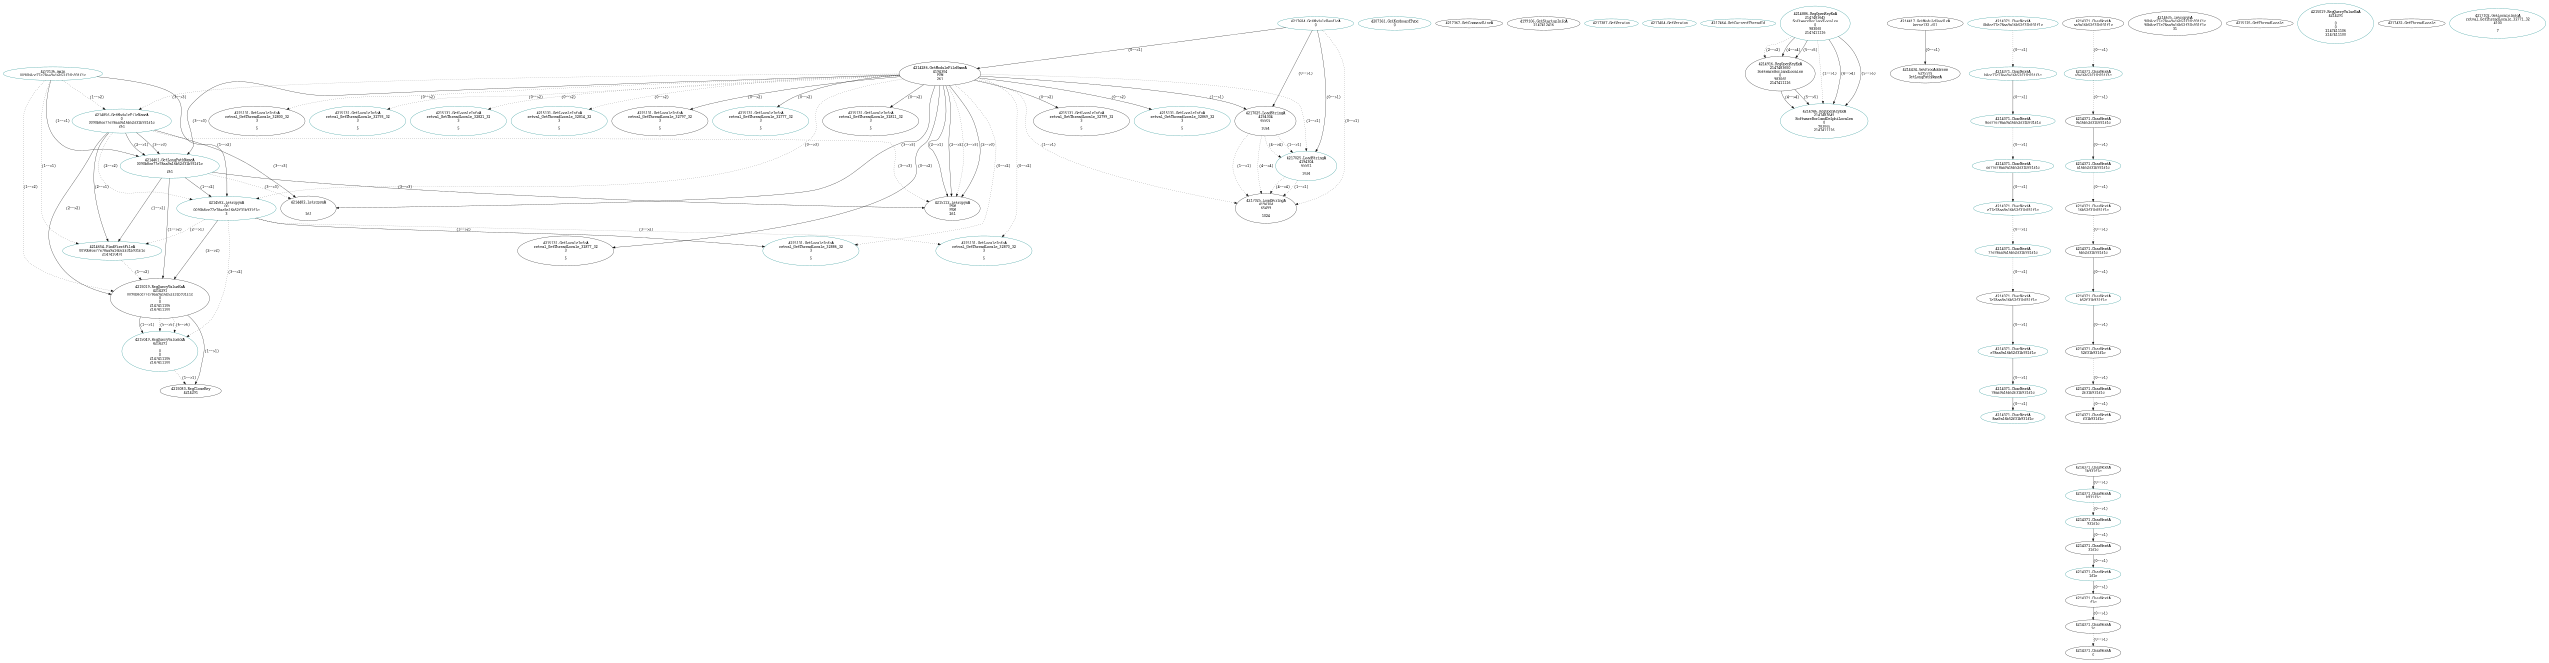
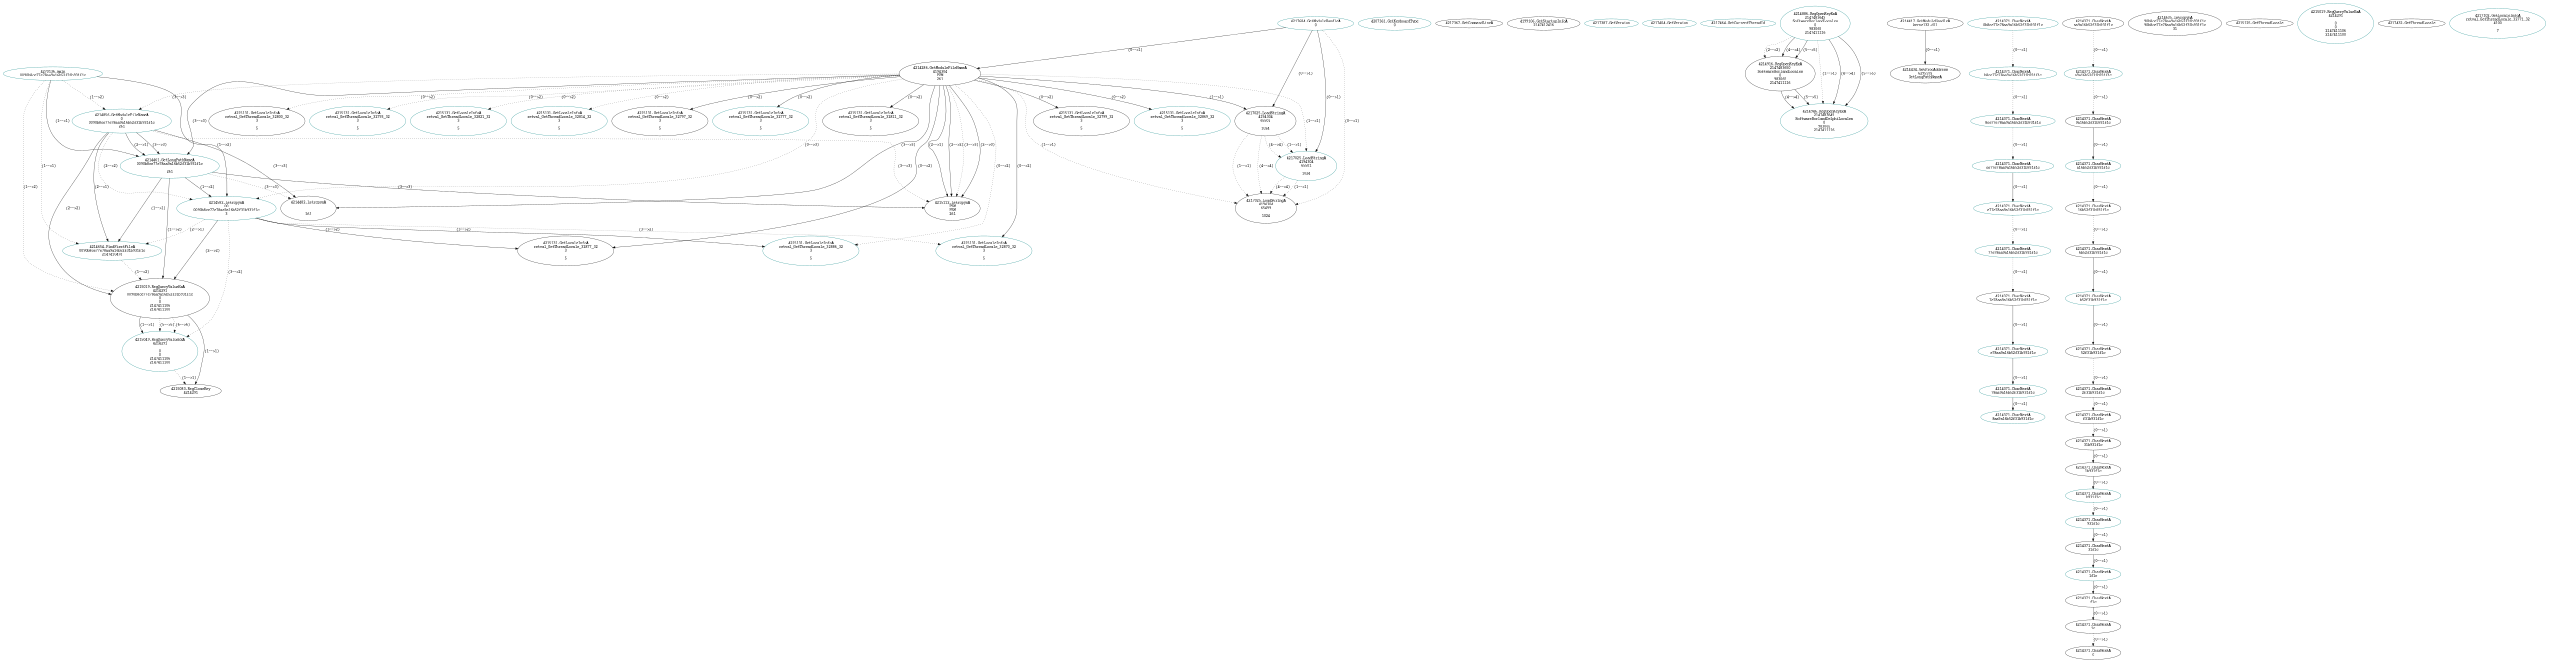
  digraph {
    fontname="Courier Prime"
    node [color=teal fontname="Courier Prime"]
    edge [fontname="Courier Prime" style=solid]
    n1 [label="4270136.main\n0090b8ce77e78aa9a16b52f31b931f1c"]
    n2 [label="4214856.GetModuleFileNameA\n0\n0090b8ce77e78aa9a16b52f31b931f1c\n261"]
    n3 [label="4214461.GetLongPathNameA\n0090b8ce77e78aa9a16b52f31b931f1c\n\n261"]
    n4 [label="4214582.lstrcpynA\n00\n0090b8ce77e78aa9a16b52f31b931f1c\n3"]
    n5 [label="4214654.FindFirstFileA\n0090b8ce77e78aa9a16b52f31b931f1c\n2147410478"]
    n6 [color=black label="4215019.RegQueryValueExA\n4214291\n0090b8ce77e78aa9a16b52f31b931f1c\n0\n0\n2147411106\n2147411100"]
    n7 [color=black label="4215112.lstrcpynA\nPZM\nPZM\n261"]
    n8 [color=black label="4214482.lstrcpynA\n\n\n261"]
    n9 [color=black label="4215131.GetLocaleInfoA\nretval_GetThreadLocale_32877_32\n3\n\n5"]
    n10 [label="4215131.GetLocaleInfoA\nretval_GetThreadLocale_32886_32\n3\n\n5"]
    n11 [label="4215131.GetLocaleInfoA\nretval_GetThreadLocale_32870_32\n3\n\n5"]
    n12 [label="4215049.RegQueryValueExA\n4214291\n\n0\n0\n2147411106\n2147411100"]
    n13 [color=black label="4215083.RegCloseKey\n4214291"]
    n14 [label="4217684.GetModuleHandleA\n0"]
    n15 [color=black label="4214286.GetModuleFileNameA\n4194304\nPZM\n261"]
    n16 [color=black label="4217025.LoadStringA\n4194304\n65502\n\n1024"]
    n17 [label="4217025.LoadStringA\n4194304\n65501\n\n1024"]
    n18 [color=black label="4217025.LoadStringA\n4194304\n65499\n\n1024"]
    n19 [color=black label="4215131.GetLocaleInfoA\nretval_GetThreadLocale_32799_32\n3\n\n5"]
    n20 [label="4215131.GetLocaleInfoA\nretval_GetThreadLocale_32869_32\n3\n\n5"]
    n21 [color=black label="4215131.GetLocaleInfoA\nretval_GetThreadLocale_32800_32\n3\n\n5"]
    n22 [label="4215131.GetLocaleInfoA\nretval_GetThreadLocale_32793_32\n3\n\n5"]
    n23 [label="4215131.GetLocaleInfoA\nretval_GetThreadLocale_32821_32\n3\n\n5"]
    n24 [label="4215131.GetLocaleInfoA\nretval_GetThreadLocale_32814_32\n3\n\n5"]
    n25 [color=black label="4215131.GetLocaleInfoA\nretval_GetThreadLocale_32797_32\n3\n\n5"]
    n26 [label="4215131.GetLocaleInfoA\nretval_GetThreadLocale_32777_32\n3\n\n5"]
    n27 [color=black label="4215131.GetLocaleInfoA\nretval_GetThreadLocale_32811_32\n3\n\n5"]
    n28 [label="4207361.GetKeyboardType\n0"]
    n29 [color=black label="4217367.GetCommandLineA\n"]
    n30 [color=black label="4199106.GetStartupInfoA\n2147412416"]
    n31 [label="4217387.GetVersion\n"]
    n32 [label="4217404.GetVersion\n"]
    n33 [label="4217464.GetCurrentThreadId\n"]
    n34 [label="4214886.RegOpenKeyExA\n2147483649\nSoftware\Borland\Locales\n0\n983065\n2147411116"]
    n35 [color=black label="4214916.RegOpenKeyExA\n2147483650\nSoftware\Borland\Locales\n0\n983065\n2147411116"]
    n36 [label="4214946.RegOpenKeyExA\n2147483649\nSoftware\Borland\Delphi\Locales\n0\n983065\n2147411116"]
    n37 [color=black label="4214417.GetModuleHandleA\nkernel32.dll"]
    n38 [color=black label="4214434.GetProcAddress\n6295592\nGetLongPathNameA"]
    n39 [label="4214371.CharNextA\n0b8ce77e78aa9a16b52f31b931f1c"]
    n40 [label="4214371.CharNextA\nb8ce77e78aa9a16b52f31b931f1c"]
    n41 [label="4214371.CharNextA\n8ce77e78aa9a16b52f31b931f1c"]
    n42 [label="4214371.CharNextA\nce77e78aa9a16b52f31b931f1c"]
    n43 [label="4214371.CharNextA\ne77e78aa9a16b52f31b931f1c"]
    n44 [label="4214371.CharNextA\n77e78aa9a16b52f31b931f1c"]
    n45 [color=black label="4214371.CharNextA\n7e78aa9a16b52f31b931f1c"]
    n46 [label="4214371.CharNextA\ne78aa9a16b52f31b931f1c"]
    n47 [label="4214371.CharNextA\n78aa9a16b52f31b931f1c"]
    n48 [label="4214371.CharNextA\n8aa9a16b52f31b931f1c"]
    n49 [color=black label="4214371.CharNextA\naa9a16b52f31b931f1c"]
    n50 [label="4214371.CharNextA\na9a16b52f31b931f1c"]
    n51 [color=black label="4214371.CharNextA\n9a16b52f31b931f1c"]
    n52 [label="4214371.CharNextA\na16b52f31b931f1c"]
    n53 [color=black label="4214371.CharNextA\n16b52f31b931f1c"]
    n54 [color=black label="4214371.CharNextA\n6b52f31b931f1c"]
    n55 [label="4214371.CharNextA\nb52f31b931f1c"]
    n56 [color=black label="4214371.CharNextA\n52f31b931f1c"]
    n57 [color=black label="4214371.CharNextA\n2f31b931f1c"]
    n58 [color=black label="4214371.CharNextA\nf31b931f1c"]
+   n59 [color=black label="4214371.CharNextA\n31b931f1c"]
    n60 [color=black label="4214371.CharNextA\n1b931f1c"]
    n61 [label="4214371.CharNextA\nb931f1c"]
    n62 [label="4214371.CharNextA\n931f1c"]
    n63 [color=black label="4214371.CharNextA\n31f1c"]
    n64 [label="4214371.CharNextA\n1f1c"]
    n65 [color=black label="4214371.CharNextA\nf1c"]
    n66 [color=black label="4214371.CharNextA\n1c"]
    n67 [color=black label="4214371.CharNextA\nc"]
    n68 [color=black label="4214635.lstrcpynA\n90b8ce77e78aa9a16b52f31b931f1c\n90b8ce77e78aa9a16b52f31b931f1c\n31"]
    n69 [color=black label="4215125.GetThreadLocale\n"]
    n70 [label="4215019.RegQueryValueExA\n4214291\n\n0\n0\n2147411106\n2147411100"]
    n71 [color=black label="4217432.GetThreadLocale\n"]
    n72 [label="4217102.GetLocaleInfoA\nretval_GetThreadLocale_32771_32\n4100\n\n7"]
    n1 -> n2 [label="(1-->2)" style=dotted]
    n1 -> n3 [label="(1-->1)"]
    n1 -> n4 [label="(1-->2)"]
    n1 -> n5 [label="(1-->1)" style=dotted]
    n1 -> n6 [label="(1-->2)" style=dotted]
    n2 -> n3 [label="(2-->1)"]
    n2 -> n3 [label="(3-->3)"]
    n2 -> n4 [label="(2-->2)" style=dotted]
    n2 -> n5 [label="(2-->1)"]
    n2 -> n6 [label="(2-->2)"]
    n2 -> n7 [label="(3-->3)" style=dotted]
    n2 -> n8 [label="(3-->3)"]
    n3 -> n4 [label="(1-->2)"]
    n3 -> n5 [label="(1-->1)"]
    n3 -> n6 [label="(1-->2)"]
    n3 -> n7 [label="(3-->3)"]
    n3 -> n8 [label="(3-->3)" style=dotted]
    n4 -> n5 [label="(2-->1)" style=dotted]
    n4 -> n6 [label="(2-->2)"]
+   n4 -> n9 [label="(3-->2)"]
    n4 -> n10 [label="(3-->2)"]
    n4 -> n11 [label="(3-->2)" style=dotted]
    n4 -> n12 [label="(3-->2)" style=dotted]
    n5 -> n6 [label="(1-->2)" style=dotted]
    n6 -> n12 [label="(1-->1)"]
    n6 -> n12 [label="(5-->5)" style=dotted]
    n6 -> n12 [label="(6-->6)" style=dotted]
    n6 -> n13 [label="(1-->1)"]
    n12 -> n13 [label="(1-->1)" style=dotted]
    n14 -> n15 [label="(0-->1)"]
    n14 -> n16 [label="(0-->1)"]
    n14 -> n17 [label="(0-->1)"]
    n14 -> n18 [label="(0-->1)" style=dotted]
    n15 -> n2 [label="(3-->3)" style=dotted]
    n15 -> n3 [label="(3-->3)"]
    n15 -> n4 [label="(0-->3)" style=dotted]
    n15 -> n7 [label="(2-->1)"]
    n15 -> n7 [label="(2-->2)"]
    n15 -> n7 [label="(3-->3)" style=dotted]
    n15 -> n7 [label="(2-->0)"]
    n15 -> n8 [label="(3-->3)"]
    n15 -> n9 [label="(0-->2)"]
    n15 -> n10 [label="(0-->2)" style=dotted]
-   n15 -> n11 [label="(0-->2)" style=dotted]
+   n15 -> n11 [label="(0-->2)"]
    n15 -> n16 [label="(1-->1)"]
    n15 -> n17 [label="(1-->1)" style=dotted]
    n15 -> n18 [label="(1-->1)" style=dotted]
    n15 -> n19 [label="(0-->2)"]
    n15 -> n20 [label="(0-->2)"]
    n15 -> n21 [label="(0-->2)" style=dotted]
    n15 -> n22 [label="(0-->2)" style=dotted]
    n15 -> n23 [label="(0-->2)" style=dotted]
    n15 -> n24 [label="(0-->2)" style=dotted]
    n15 -> n25 [label="(0-->2)"]
    n15 -> n26 [label="(0-->2)"]
    n15 -> n27 [label="(0-->2)"]
    n16 -> n17 [label="(1-->1)" style=dotted]
    n16 -> n17 [label="(4-->4)" style=dotted]
    n16 -> n18 [label="(1-->1)" style=dotted]
    n16 -> n18 [label="(4-->4)" style=dotted]
    n17 -> n18 [label="(1-->1)" style=dotted]
    n17 -> n18 [label="(4-->4)" style=dotted]
    n34 -> n35 [label="(2-->2)" style=dotted]
    n34 -> n35 [label="(4-->4)"]
    n34 -> n35 [label="(5-->5)"]
    n34 -> n36 [label="(1-->1)" style=dotted]
    n34 -> n36 [label="(4-->4)"]
    n34 -> n36 [label="(5-->5)"]
    n35 -> n36 [label="(4-->4)"]
    n35 -> n36 [label="(5-->5)"]
    n37 -> n38 [label="(0-->1)"]
    n39 -> n40 [label="(0-->1)" style=dotted]
-   n40 -> n41 [label="(0-->1)"]
+   n40 -> n41 [label="(0-->1)" style=dotted]
    n41 -> n42 [label="(0-->1)" style=dotted]
    n42 -> n43 [label="(0-->1)"]
    n43 -> n44 [label="(0-->1)" style=dotted]
    n44 -> n45 [label="(0-->1)" style=dotted]
    n45 -> n46 [label="(0-->1)"]
    n46 -> n47 [label="(0-->1)"]
    n47 -> n48 [label="(0-->1)"]
    n49 -> n50 [label="(0-->1)" style=dotted]
    n50 -> n51 [label="(0-->1)" style=dotted]
    n51 -> n52 [label="(0-->1)"]
    n52 -> n53 [label="(0-->1)" style=dotted]
    n53 -> n54 [label="(0-->1)" style=dotted]
    n54 -> n55 [label="(0-->1)"]
    n55 -> n56 [label="(0-->1)"]
    n56 -> n57 [label="(0-->1)" style=dotted]
    n57 -> n58 [label="(0-->1)" style=dotted]
+   n58 -> n59 [label="(0-->1)" style=dotted]
+   n59 -> n60 [label="(0-->1)"]
    n60 -> n61 [label="(0-->1)"]
    n61 -> n62 [label="(0-->1)" style=dotted]
    n62 -> n63 [label="(0-->1)"]
    n63 -> n64 [label="(0-->1)"]
    n64 -> n65 [label="(0-->1)"]
    n65 -> n66 [label="(0-->1)"]
    n66 -> n67 [label="(0-->1)" style=dotted]
  }
